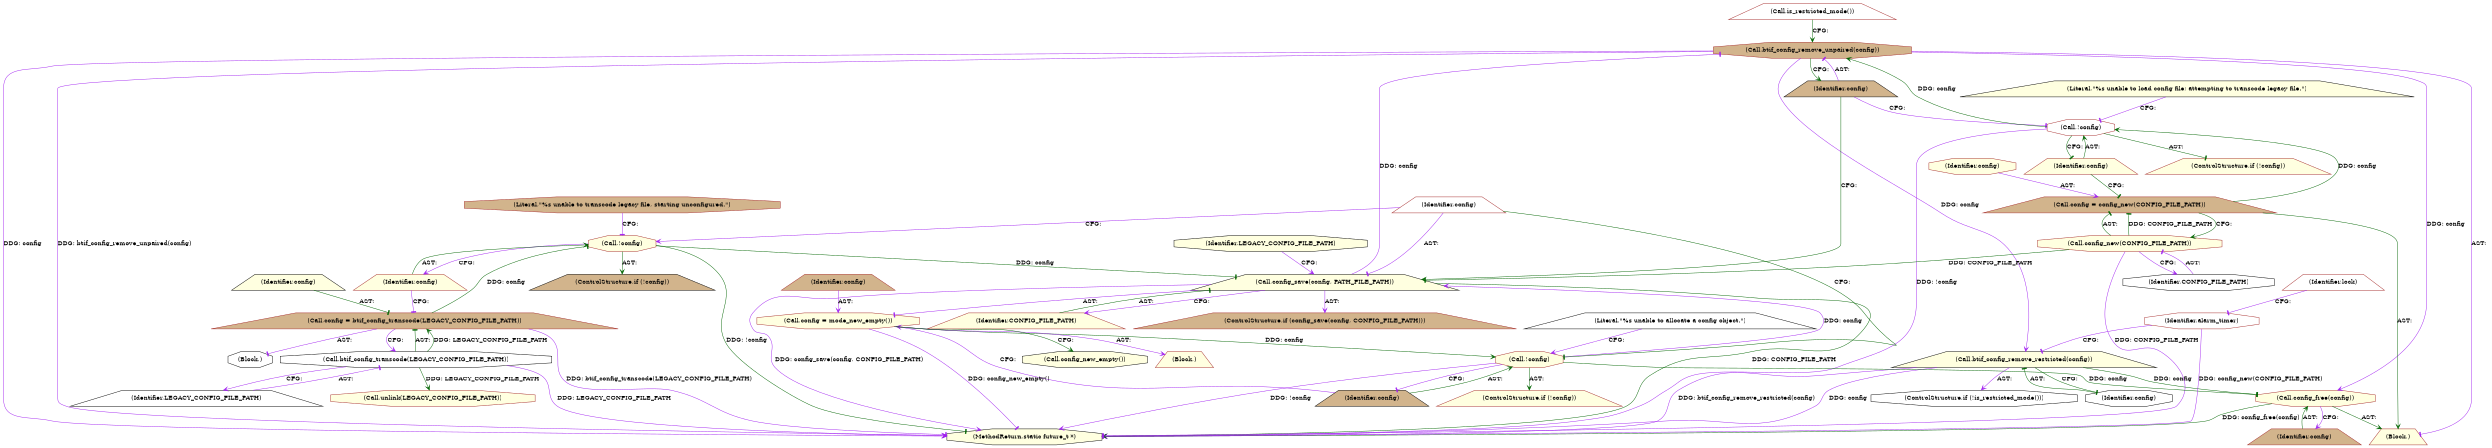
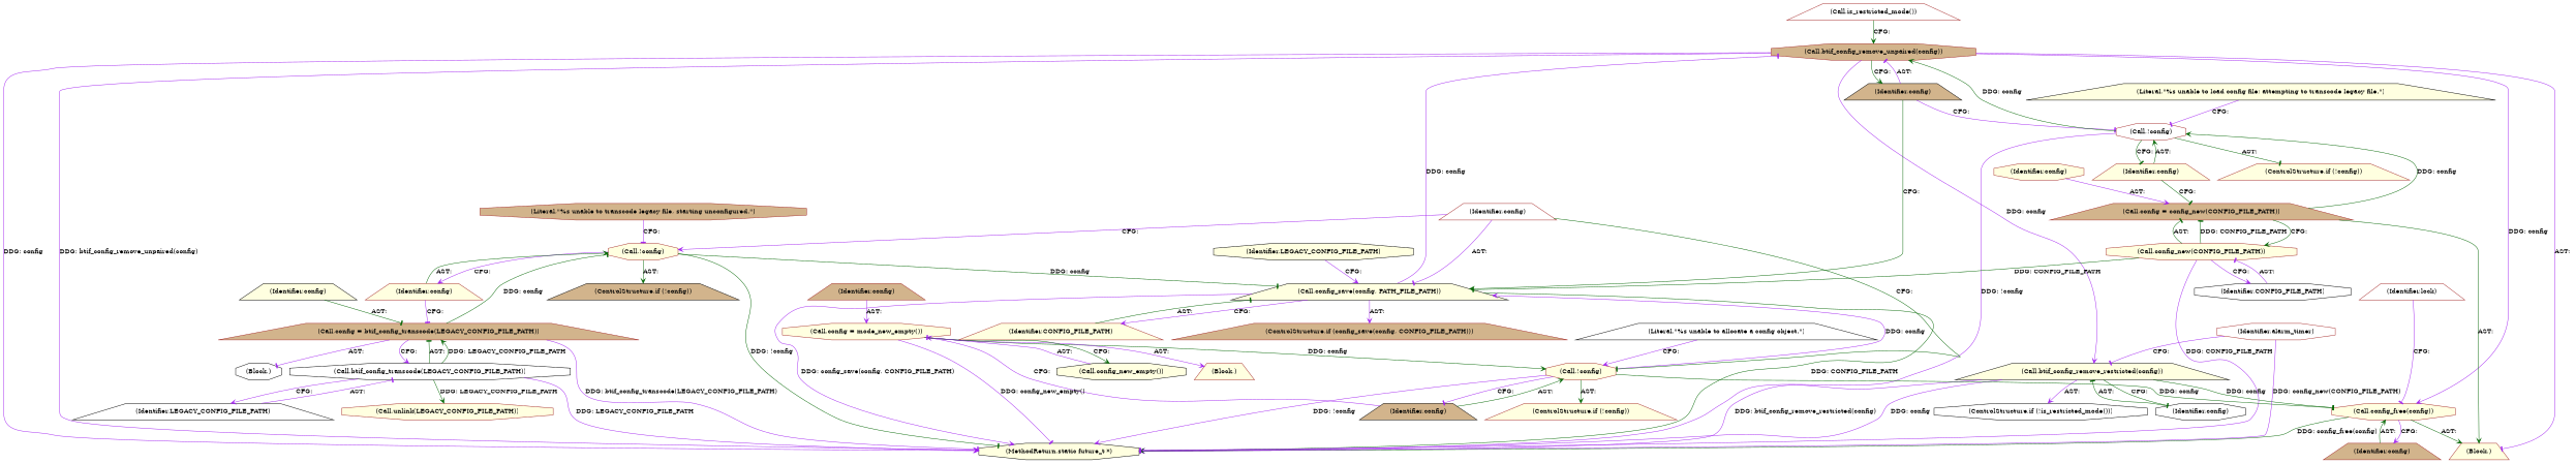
  digraph {
    node [color=brown fillcolor=lightyellow shape=trapezium style=filled]
    edge [arrowhead=vee color=purple]
    n1 [color=black label="(Call,btif_config_remove_restricted(config))"]
    n2 [label="(Call,config_free(config))" shape=octagon]
    n3 [color=black fillcolor=white label="(ControlStructure,if (!is_restricted_mode()))" shape=octagon]
    n4 [color=black fillcolor=white label="(Identifier,config)" shape=octagon]
    n5 [color=black label="(MethodReturn,static future_t *)" shape=octagon]
    n6 [label="(Block,)"]
    n7 [fillcolor=tan label="(Identifier,config)"]
    n8 [fillcolor=tan label="(Call,btif_config_remove_unpaired(config))" shape=octagon]
    n9 [color=black fillcolor=tan label="(Identifier,config)"]
    n10 [fillcolor=white label="(Call,!config)" shape=octagon]
    n11 [color=black label="(Call,config_save(config, PATH_FILE_PATH))"]
    n12 [label="(ControlStructure,if (!config))"]
    n13 [label="(Identifier,config)"]
    n14 [fillcolor=tan label="(Call,config = config_new(CONFIG_FILE_PATH))"]
    n15 [label="(Call,config_new(CONFIG_FILE_PATH))" shape=octagon]
    n16 [color=black fillcolor=white label="(Identifier,CONFIG_FILE_PATH)" shape=octagon]
    n17 [label="(Identifier,CONFIG_FILE_PATH)"]
    n18 [fillcolor=tan label="(ControlStructure,if (config_save(config, CONFIG_FILE_PATH)))"]
    n19 [label="(Call,!config)" shape=octagon]
    n20 [color=black fillcolor=tan label="(ControlStructure,if (!config))"]
    n21 [label="(Identifier,config)"]
    n22 [fillcolor=tan label="(Call,config = btif_config_transcode(LEGACY_CONFIG_FILE_PATH))"]
    n23 [color=black fillcolor=white label="(Call,btif_config_transcode(LEGACY_CONFIG_FILE_PATH))" shape=octagon]
    n24 [color=black fillcolor=white label="(Block,)" shape=octagon]
    n25 [label="(Call,unlink(LEGACY_CONFIG_FILE_PATH))" shape=octagon]
    n26 [color=black fillcolor=white label="(Identifier,LEGACY_CONFIG_FILE_PATH)"]
    n27 [label="(Call,!config)" shape=octagon]
    n28 [color=black fillcolor=tan label="(Identifier,config)"]
    n29 [label="(ControlStructure,if (!config))"]
    n30 [label="(Call,config = mode_new_empty())" shape=octagon]
    n31 [label="(Block,)"]
    n32 [color=black label="(Call,config_new_empty())" shape=octagon]
    n33 [color=black label="(Literal,\"%s unable to load config file; attempting to transcode legacy file.\")"]
    n34 [color=black label="(Identifier,LEGACY_CONFIG_FILE_PATH)" shape=octagon]
    n35 [fillcolor=white label="(Identifier,lock)"]
    n36 [fillcolor=white label="(Identifier,alarm_timer)" shape=octagon]
    n37 [fillcolor=white label="(Call,is_restricted_mode())"]
    n38 [fillcolor=tan label="(Literal,\"%s unable to transcode legacy file, starting unconfigured.\")" shape=octagon]
    n39 [fillcolor=white label="(Identifier,config)"]
    n40 [color=black label="(Identifier,config)"]
    n41 [fillcolor=tan label="(Identifier,config)"]
    n42 [label="(Identifier,config)" shape=octagon]
    n43 [color=black fillcolor=white label="(Literal,\"%s unable to allocate a config object.\")"]
    n1 -> n2 [arrowhead=tee color=darkgreen label="DDG: config"]
    n1 -> n3 [label="AST: "]
    n1 -> n4 [arrowhead=tee color=darkgreen label="CFG: "]
    n1 -> n5 [label="DDG: btif_config_remove_restricted(config)"]
    n1 -> n5 [label="DDG: config"]
    n2 -> n5 [arrowhead=tee color=darkgreen label="DDG: config_free(config)"]
    n2 -> n6 [color=darkgreen label="AST: "]
    n2 -> n7 [label="CFG: "]
    n4 -> n1 [arrowhead=tee color=darkgreen label="AST: "]
    n7 -> n2 [color=darkgreen label="AST: "]
    n8 -> n1 [label="DDG: config"]
    n8 -> n2 [label="DDG: config"]
    n8 -> n5 [label="DDG: config"]
    n8 -> n5 [label="DDG: btif_config_remove_unpaired(config)"]
    n8 -> n6 [arrowhead=tee label="AST: "]
    n8 -> n9 [color=darkgreen label="CFG: "]
    n9 -> n8 [arrowhead=tee label="AST: "]
    n9 -> n10 [arrowhead=tee label="CFG: "]
    n9 -> n11 [color=darkgreen label="CFG: "]
    n10 -> n5 [label="DDG: !config"]
    n10 -> n8 [color=darkgreen label="DDG: config"]
    n10 -> n12 [arrowhead=tee color=darkgreen label="AST: "]
    n10 -> n13 [arrowhead=tee color=darkgreen label="CFG: "]
    n11 -> n5 [label="DDG: config_save(config, CONFIG_FILE_PATH)"]
    n11 -> n5 [color=darkgreen label="DDG: CONFIG_FILE_PATH"]
    n11 -> n8 [arrowhead=tee label="DDG: config"]
    n11 -> n17 [label="CFG: "]
    n11 -> n18 [label="AST: "]
    n13 -> n10 [color=darkgreen label="AST: "]
    n13 -> n14 [arrowhead=tee color=darkgreen label="CFG: "]
    n14 -> n6 [color=darkgreen label="AST: "]
    n14 -> n10 [color=darkgreen label="DDG: config"]
    n14 -> n15 [color=darkgreen label="CFG: "]
    n15 -> n5 [arrowhead=tee label="DDG: CONFIG_FILE_PATH"]
    n15 -> n11 [arrowhead=tee color=darkgreen label="DDG: CONFIG_FILE_PATH"]
    n15 -> n14 [arrowhead=tee color=darkgreen label="AST: "]
    n15 -> n14 [arrowhead=tee color=darkgreen label="DDG: CONFIG_FILE_PATH"]
    n15 -> n16 [label="CFG: "]
    n16 -> n15 [arrowhead=tee label="AST: "]
    n17 -> n11 [arrowhead=tee color=darkgreen label="AST: "]
    n19 -> n5 [arrowhead=tee color=darkgreen label="DDG: !config"]
    n19 -> n11 [arrowhead=tee color=darkgreen label="DDG: config"]
    n19 -> n20 [color=darkgreen label="AST: "]
    n19 -> n21 [label="CFG: "]
    n21 -> n19 [color=darkgreen label="AST: "]
    n21 -> n22 [arrowhead=tee label="CFG: "]
    n22 -> n5 [arrowhead=tee label="DDG: btif_config_transcode(LEGACY_CONFIG_FILE_PATH)"]
    n22 -> n19 [arrowhead=tee color=darkgreen label="DDG: config"]
    n22 -> n23 [label="CFG: "]
    n22 -> n24 [arrowhead=tee label="AST: "]
    n23 -> n5 [label="DDG: LEGACY_CONFIG_FILE_PATH"]
    n23 -> n22 [arrowhead=tee color=darkgreen label="AST: "]
    n23 -> n22 [color=darkgreen label="DDG: LEGACY_CONFIG_FILE_PATH"]
    n23 -> n25 [color=darkgreen label="DDG: LEGACY_CONFIG_FILE_PATH"]
    n23 -> n26 [label="CFG: "]
    n26 -> n23 [arrowhead=tee label="AST: "]
    n27 -> n2 [arrowhead=tee color=darkgreen label="DDG: config"]
    n27 -> n5 [label="DDG: !config"]
    n27 -> n11 [label="DDG: config"]
    n27 -> n28 [arrowhead=tee label="CFG: "]
    n27 -> n29 [color=darkgreen label="AST: "]
    n28 -> n27 [color=darkgreen label="AST: "]
    n28 -> n30 [label="CFG: "]
    n30 -> n5 [arrowhead=tee label="DDG: config_new_empty()"]
    n30 -> n27 [color=darkgreen label="DDG: config"]
    n30 -> n31 [label="AST: "]
    n30 -> n32 [color=darkgreen label="CFG: "]
-   n11 -> n30 [arrowhead=tee label="AST: "]
+   n32 -> n30 [arrowhead=tee label="AST: "]
    n33 -> n10 [arrowhead=tee label="CFG: "]
    n34 -> n11 [label="CFG: "]
-   n35 -> n36 [arrowhead=tee label="CFG: "]
+   n35 -> n2 [arrowhead=tee label="CFG: "]
    n36 -> n1 [arrowhead=tee label="CFG: "]
    n36 -> n5 [arrowhead=tee label="DDG: config_new(CONFIG_FILE_PATH)"]
    n37 -> n8 [color=darkgreen label="CFG: "]
    n38 -> n19 [arrowhead=tee label="CFG: "]
    n39 -> n11 [arrowhead=tee label="AST: "]
    n39 -> n19 [label="CFG: "]
    n39 -> n27 [arrowhead=tee color=darkgreen label="CFG: "]
    n40 -> n22 [arrowhead=tee color=darkgreen label="AST: "]
    n41 -> n30 [label="AST: "]
    n42 -> n14 [label="AST: "]
    n43 -> n27 [label="CFG: "]
  }
